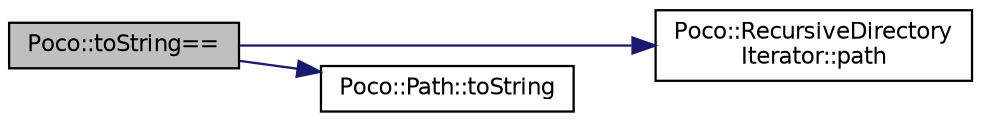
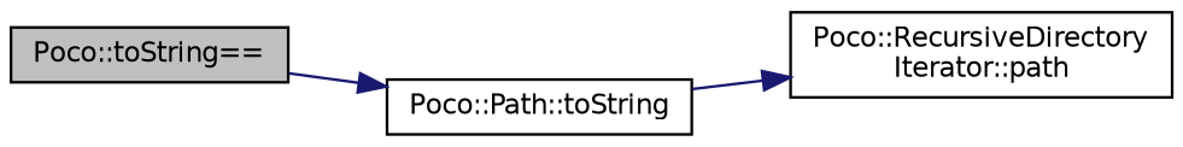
  digraph {
    rankdir=LR
    node [color=black fillcolor=white fontname=Helvetica fontsize=10 shape=record style=filled]
    edge [color=midnightblue fontname=Helvetica fontsize=10 labelfontname=Helvetica labelfontsize=10 style=solid]
    n1 [fillcolor=grey75 fontcolor=black height=0.2 label="Poco::toString==" width=0.4]
    n2 [height=0.2 label="Poco::RecursiveDirectory\lIterator::path" width=0.4]
    n3 [height=0.2 label="Poco::Path::toString" width=0.4]
-   n1 -> n2
+   n3 -> n2
    n1 -> n3
  }
